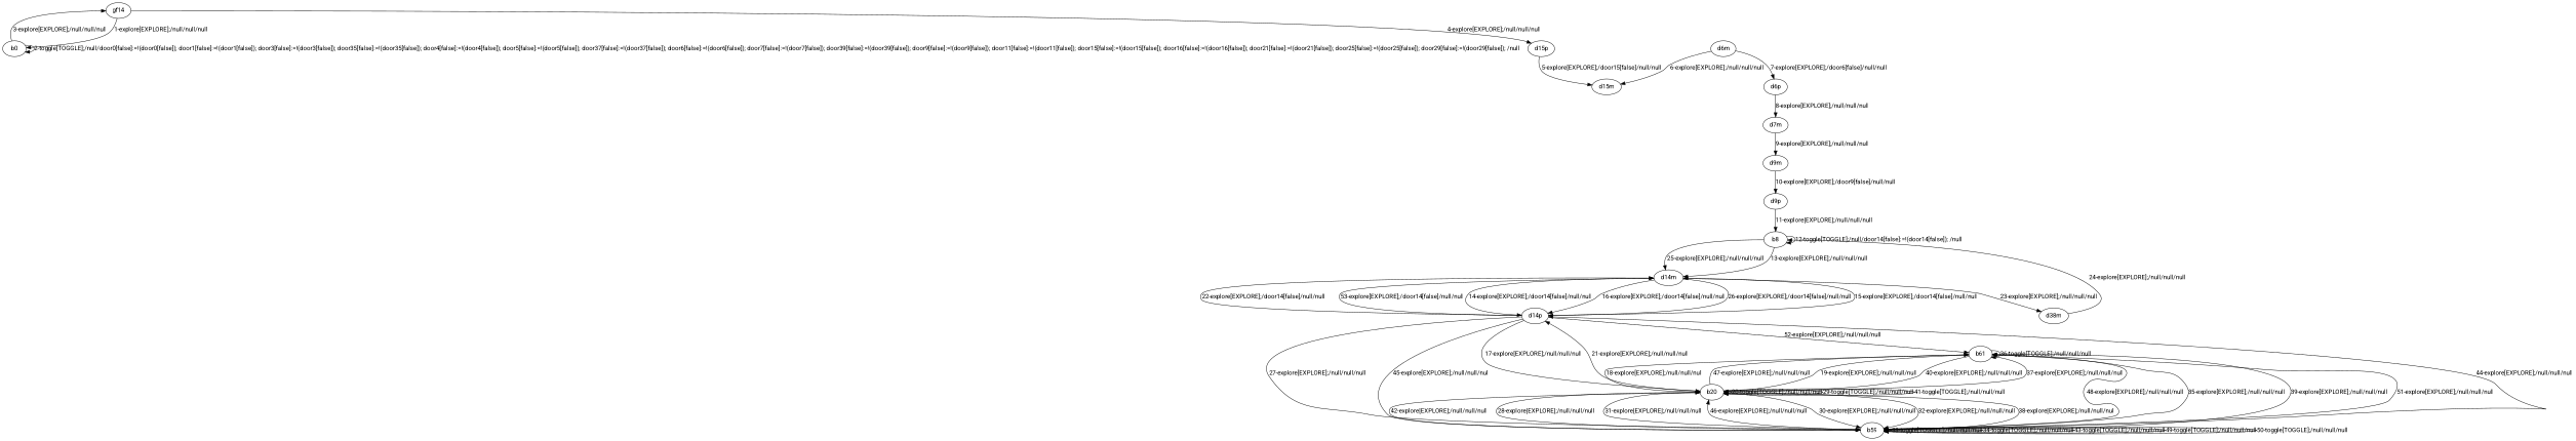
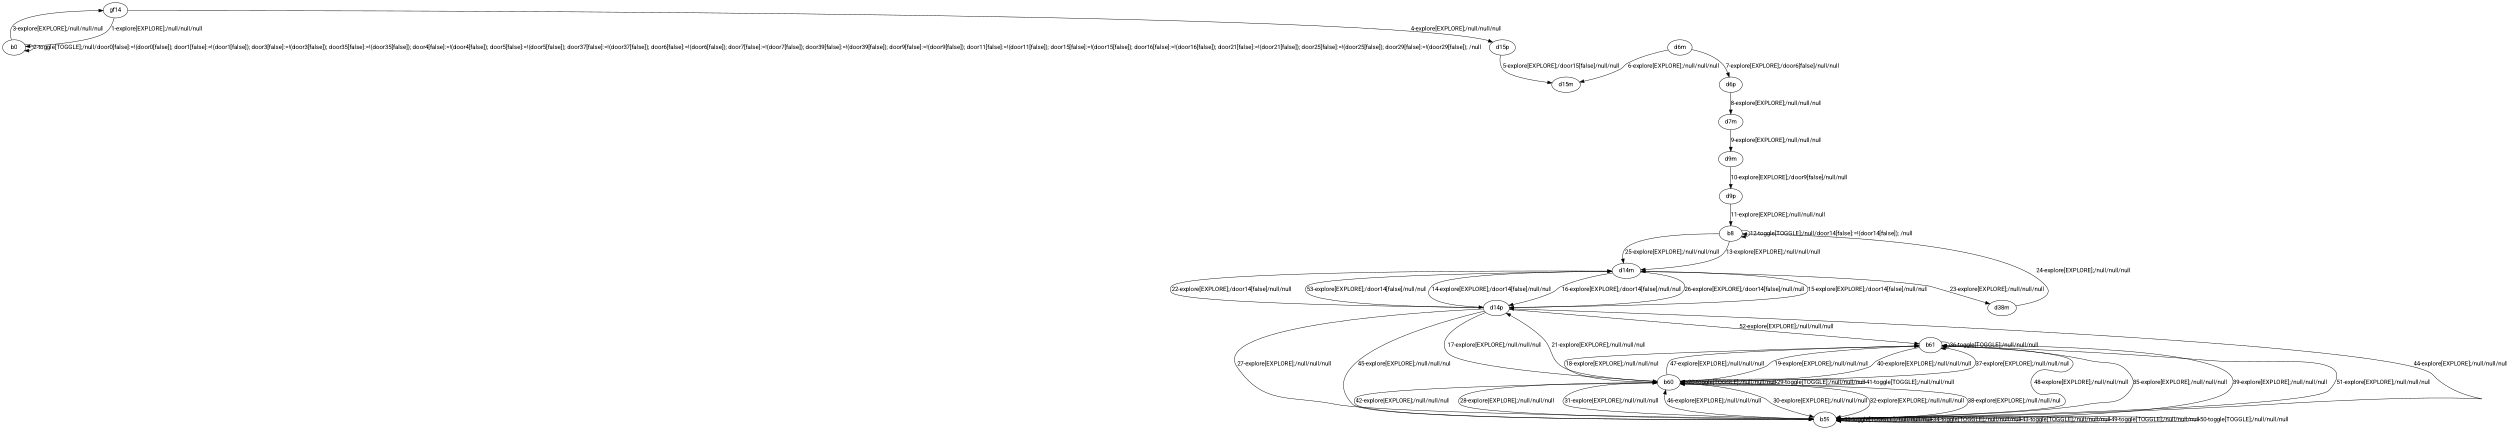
  digraph {
    fontname=Roboto
    node [fontname=Roboto]
    edge [fontname=Roboto]
    gf14
    b0
    d15p
    d15m
    d6m
    d6p
    d7m
    d9m
    d9p
    b8
    d14m
    d14p
    d38m
-   b60 [label=b20]
+   b60
    b59
    b61
    gf14 -> b0 [label="1-explore[EXPLORE];/null/null/null"]
    gf14 -> d15p [label="4-explore[EXPLORE];/null/null/null"]
    b0 -> gf14 [label="3-explore[EXPLORE];/null/null/null"]
    b0 -> b0 [label="2-toggle[TOGGLE];/null/door0[false]:=!(door0[false]); door1[false]:=!(door1[false]); door3[false]:=!(door3[false]); door35[false]:=!(door35[false]); door4[false]:=!(door4[false]); door5[false]:=!(door5[false]); door37[false]:=!(door37[false]); door6[false]:=!(door6[false]); door7[false]:=!(door7[false]); door39[false]:=!(door39[false]); door9[false]:=!(door9[false]); door11[false]:=!(door11[false]); door15[false]:=!(door15[false]); door16[false]:=!(door16[false]); door21[false]:=!(door21[false]); door25[false]:=!(door25[false]); door29[false]:=!(door29[false]); /null"]
    d15p -> d15m [label="5-explore[EXPLORE];/door15[false]/null/null"]
    d6m -> d15m [label="6-explore[EXPLORE];/null/null/null"]
    d6m -> d6p [label="7-explore[EXPLORE];/door6[false]/null/null"]
    d6p -> d7m [label="8-explore[EXPLORE];/null/null/null"]
    d7m -> d9m [label="9-explore[EXPLORE];/null/null/null"]
    d9m -> d9p [label="10-explore[EXPLORE];/door9[false]/null/null"]
    d9p -> b8 [label="11-explore[EXPLORE];/null/null/null"]
    b8 -> b8 [label="12-toggle[TOGGLE];/null/door14[false]:=!(door14[false]); /null"]
    b8 -> d14m [label="13-explore[EXPLORE];/null/null/null"]
    b8 -> d14m [label="25-explore[EXPLORE];/null/null/null"]
    d14m -> d14p [label="14-explore[EXPLORE];/door14[false]/null/null"]
    d14m -> d14p [label="16-explore[EXPLORE];/door14[false]/null/null"]
    d14m -> d14p [label="26-explore[EXPLORE];/door14[false]/null/null"]
    d14m -> d38m [label="23-explore[EXPLORE];/null/null/null"]
    d14p -> d14m [label="15-explore[EXPLORE];/door14[false]/null/null"]
    d14p -> d14m [label="22-explore[EXPLORE];/door14[false]/null/null"]
    d14p -> d14m [label="53-explore[EXPLORE];/door14[false]/null/null"]
    d14p -> b60 [label="17-explore[EXPLORE];/null/null/null"]
    d14p -> b59 [label="27-explore[EXPLORE];/null/null/null"]
    d14p -> b59 [label="45-explore[EXPLORE];/null/null/null"]
    d14p -> b61 [label="52-explore[EXPLORE];/null/null/null"]
    d38m -> b8 [label="24-explore[EXPLORE];/null/null/null"]
    b60 -> d14p [label="21-explore[EXPLORE];/null/null/null"]
    b60 -> b60 [label="20-toggle[TOGGLE];/null/null/null"]
    b60 -> b60 [label="29-toggle[TOGGLE];/null/null/null"]
    b60 -> b60 [label="41-toggle[TOGGLE];/null/null/null"]
    b60 -> b59 [label="30-explore[EXPLORE];/null/null/null"]
    b60 -> b59 [label="32-explore[EXPLORE];/null/null/null"]
    b60 -> b59 [label="38-explore[EXPLORE];/null/null/null"]
    b60 -> b59 [label="42-explore[EXPLORE];/null/null/null"]
    b60 -> b61 [label="18-explore[EXPLORE];/null/null/null"]
    b60 -> b61 [label="47-explore[EXPLORE];/null/null/null"]
    b59 -> d14p [label="44-explore[EXPLORE];/null/null/null"]
    b59 -> b60 [label="28-explore[EXPLORE];/null/null/null"]
    b59 -> b60 [label="31-explore[EXPLORE];/null/null/null"]
    b59 -> b60 [label="46-explore[EXPLORE];/null/null/null"]
    b59 -> b59 [label="33-toggle[TOGGLE];/null/null/null"]
    b59 -> b59 [label="34-toggle[TOGGLE];/null/null/null"]
    b59 -> b59 [label="43-toggle[TOGGLE];/null/null/null"]
    b59 -> b59 [label="49-toggle[TOGGLE];/null/null/null"]
    b59 -> b59 [label="50-toggle[TOGGLE];/null/null/null"]
    b59 -> b61 [label="35-explore[EXPLORE];/null/null/null"]
    b59 -> b61 [label="39-explore[EXPLORE];/null/null/null"]
    b59 -> b61 [label="51-explore[EXPLORE];/null/null/null"]
    b61 -> b60 [label="19-explore[EXPLORE];/null/null/null"]
    b61 -> b60 [label="37-explore[EXPLORE];/null/null/null"]
    b61 -> b60 [label="40-explore[EXPLORE];/null/null/null"]
    b61 -> b59 [label="48-explore[EXPLORE];/null/null/null"]
    b61 -> b61 [label="36-toggle[TOGGLE];/null/null/null"]
  }
